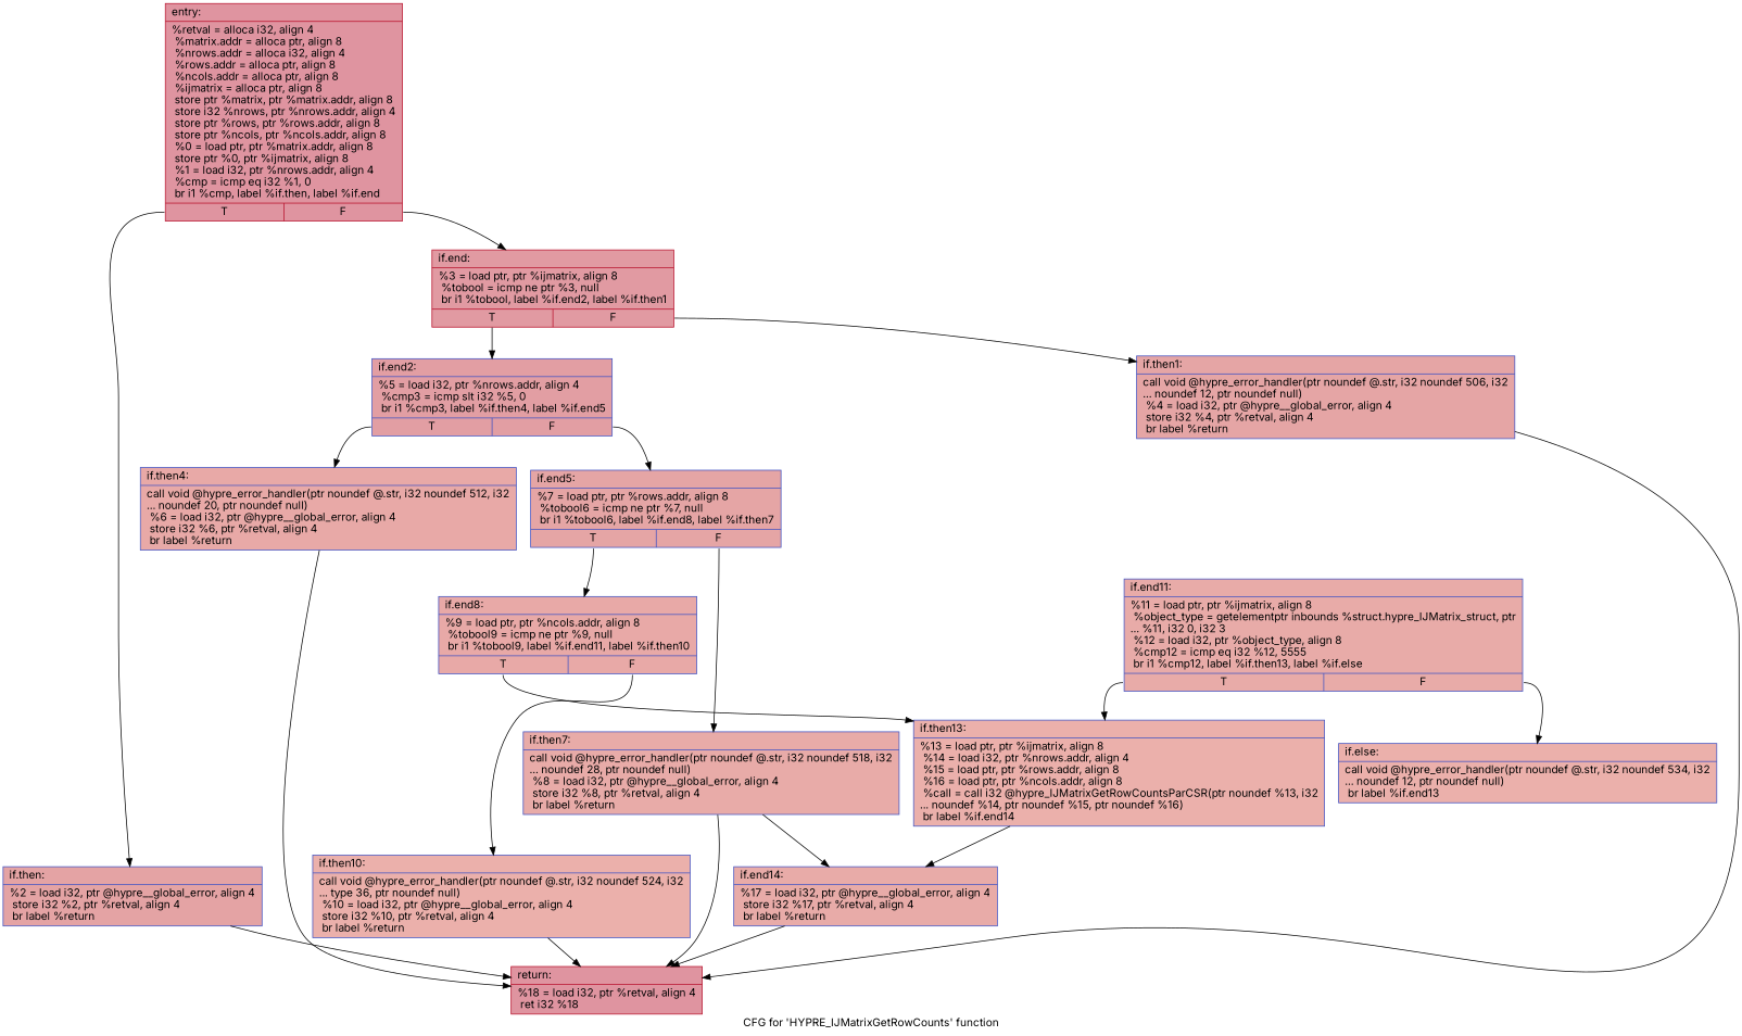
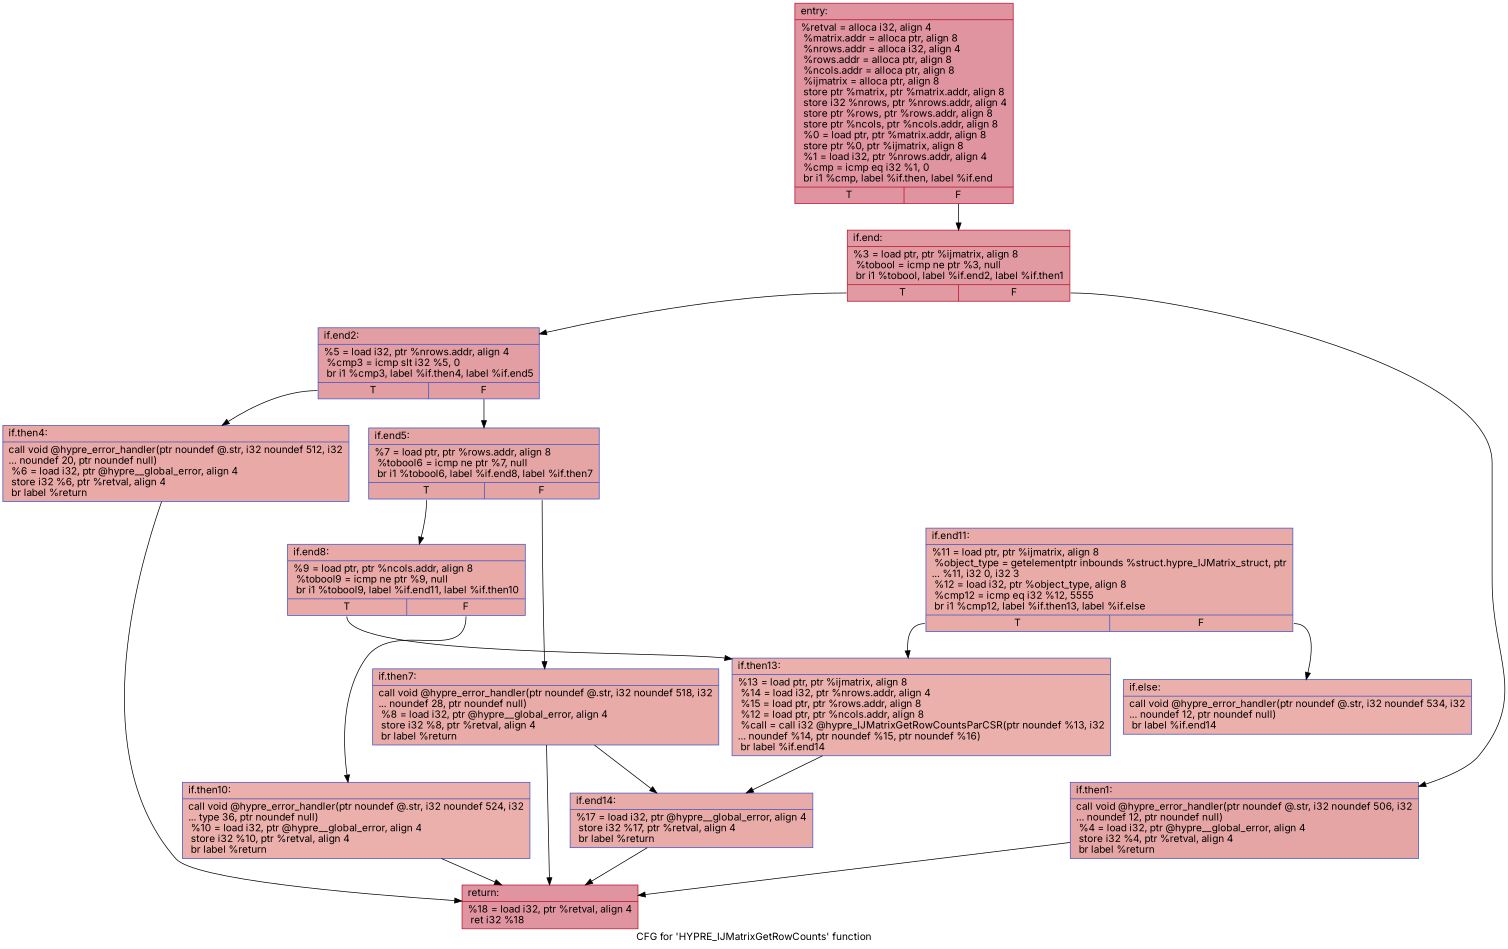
  digraph {
    fontname=Inter
    label="CFG for 'HYPRE_IJMatrixGetRowCounts' function"
    node [color="#3d50c3ff" fillcolor="#cc403a70" fontname=Inter shape=record style=filled]
    edge [fontname=Inter]
    n1 [color="#b70d28ff" fillcolor="#b70d2870" label="{entry:\l|  %retval = alloca i32, align 4\l  %matrix.addr = alloca ptr, align 8\l  %nrows.addr = alloca i32, align 4\l  %rows.addr = alloca ptr, align 8\l  %ncols.addr = alloca ptr, align 8\l  %ijmatrix = alloca ptr, align 8\l  store ptr %matrix, ptr %matrix.addr, align 8\l  store i32 %nrows, ptr %nrows.addr, align 4\l  store ptr %rows, ptr %rows.addr, align 8\l  store ptr %ncols, ptr %ncols.addr, align 8\l  %0 = load ptr, ptr %matrix.addr, align 8\l  store ptr %0, ptr %ijmatrix, align 8\l  %1 = load i32, ptr %nrows.addr, align 4\l  %cmp = icmp eq i32 %1, 0\l  br i1 %cmp, label %if.then, label %if.end\l|{<s0>T|<s1>F}}"]
-   n2 [fillcolor="#c32e3170" label="{if.then:\l|  %2 = load i32, ptr @hypre__global_error, align 4\l  store i32 %2, ptr %retval, align 4\l  br label %return\l}"]
    n3 [color="#b70d28ff" fillcolor="#bb1b2c70" label="{if.end:\l|  %3 = load ptr, ptr %ijmatrix, align 8\l  %tobool = icmp ne ptr %3, null\l  br i1 %tobool, label %if.end2, label %if.then1\l|{<s0>T|<s1>F}}"]
    n4 [color="#b70d28ff" fillcolor="#b70d2870" label="{return:\l|  %18 = load i32, ptr %retval, align 4\l  ret i32 %18\l}"]
    n5 [fillcolor="#be242e70" label="{if.end2:\l|  %5 = load i32, ptr %nrows.addr, align 4\l  %cmp3 = icmp slt i32 %5, 0\l  br i1 %cmp3, label %if.then4, label %if.end5\l|{<s0>T|<s1>F}}"]
    n6 [fillcolor="#c5333470" label="{if.then1:\l|  call void @hypre_error_handler(ptr noundef @.str, i32 noundef 506, i32\l... noundef 12, ptr noundef null)\l  %4 = load i32, ptr @hypre__global_error, align 4\l  store i32 %4, ptr %retval, align 4\l  br label %return\l}"]
    n7 [fillcolor="#ca3b3770" label="{if.then4:\l|  call void @hypre_error_handler(ptr noundef @.str, i32 noundef 512, i32\l... noundef 20, ptr noundef null)\l  %6 = load i32, ptr @hypre__global_error, align 4\l  store i32 %6, ptr %retval, align 4\l  br label %return\l}"]
    n8 [fillcolor="#c5333470" label="{if.end5:\l|  %7 = load ptr, ptr %rows.addr, align 8\l  %tobool6 = icmp ne ptr %7, null\l  br i1 %tobool6, label %if.end8, label %if.then7\l|{<s0>T|<s1>F}}"]
    n9 [fillcolor="#ca3b3770" label="{if.end8:\l|  %9 = load ptr, ptr %ncols.addr, align 8\l  %tobool9 = icmp ne ptr %9, null\l  br i1 %tobool9, label %if.end11, label %if.then10\l|{<s0>T|<s1>F}}"]
    n10 [label="{if.then7:\l|  call void @hypre_error_handler(ptr noundef @.str, i32 noundef 518, i32\l... noundef 28, ptr noundef null)\l  %8 = load i32, ptr @hypre__global_error, align 4\l  store i32 %8, ptr %retval, align 4\l  br label %return\l}"]
    n11 [fillcolor="#d24b4070" label="{if.then10:\l|  call void @hypre_error_handler(ptr noundef @.str, i32 noundef 524, i32\l... type 36, ptr noundef null)\l  %10 = load i32, ptr @hypre__global_error, align 4\l  store i32 %10, ptr %retval, align 4\l  br label %return\l}"]
-   n12 [fillcolor="#d24b4070" label="{if.then13:\l|  %13 = load ptr, ptr %ijmatrix, align 8\l  %14 = load i32, ptr %nrows.addr, align 4\l  %15 = load ptr, ptr %rows.addr, align 8\l  %16 = load ptr, ptr %ncols.addr, align 8\l  %call = call i32 @hypre_IJMatrixGetRowCountsParCSR(ptr noundef %13, i32\l... noundef %14, ptr noundef %15, ptr noundef %16)\l  br label %if.end14\l}"]
+   n12 [fillcolor="#d24b4070" label="{if.then13:\l|  %13 = load ptr, ptr %ijmatrix, align 8\l  %14 = load i32, ptr %nrows.addr, align 4\l  %15 = load ptr, ptr %rows.addr, align 8\l  %12 = load ptr, ptr %ncols.addr, align 8\l  %call = call i32 @hypre_IJMatrixGetRowCountsParCSR(ptr noundef %13, i32\l... noundef %14, ptr noundef %15, ptr noundef %16)\l  br label %if.end14\l}"]
    n13 [label="{if.end14:\l|  %17 = load i32, ptr @hypre__global_error, align 4\l  store i32 %17, ptr %retval, align 4\l  br label %return\l}"]
    n14 [label="{if.end11:\l|  %11 = load ptr, ptr %ijmatrix, align 8\l  %object_type = getelementptr inbounds %struct.hypre_IJMatrix_struct, ptr\l... %11, i32 0, i32 3\l  %12 = load i32, ptr %object_type, align 8\l  %cmp12 = icmp eq i32 %12, 5555\l  br i1 %cmp12, label %if.then13, label %if.else\l|{<s0>T|<s1>F}}"]
-   n15 [fillcolor="#d24b4070" label="{if.else:\l|  call void @hypre_error_handler(ptr noundef @.str, i32 noundef 534, i32\l... noundef 12, ptr noundef null)\l  br label %if.end13\l}"]
-   n1 -> n2 [tailport=s0]
+   n15 [fillcolor="#d24b4070" label="{if.else:\l|  call void @hypre_error_handler(ptr noundef @.str, i32 noundef 534, i32\l... noundef 12, ptr noundef null)\l  br label %if.end14\l}"]
    n1 -> n3 [tailport=s1]
-   n2 -> n4
    n3 -> n5 [tailport=s0]
    n3 -> n6 [tailport=s1]
    n5 -> n7 [tailport=s0]
    n5 -> n8 [tailport=s1]
    n6 -> n4
    n7 -> n4
    n8 -> n9 [tailport=s0]
    n8 -> n10 [tailport=s1]
    n9 -> n11 [tailport=s1]
    n9 -> n12 [tailport=s0]
    n10 -> n4
    n10 -> n13
    n11 -> n4
    n12 -> n13
    n13 -> n4
    n14 -> n12 [tailport=s0]
    n14 -> n15 [tailport=s1]
  }
